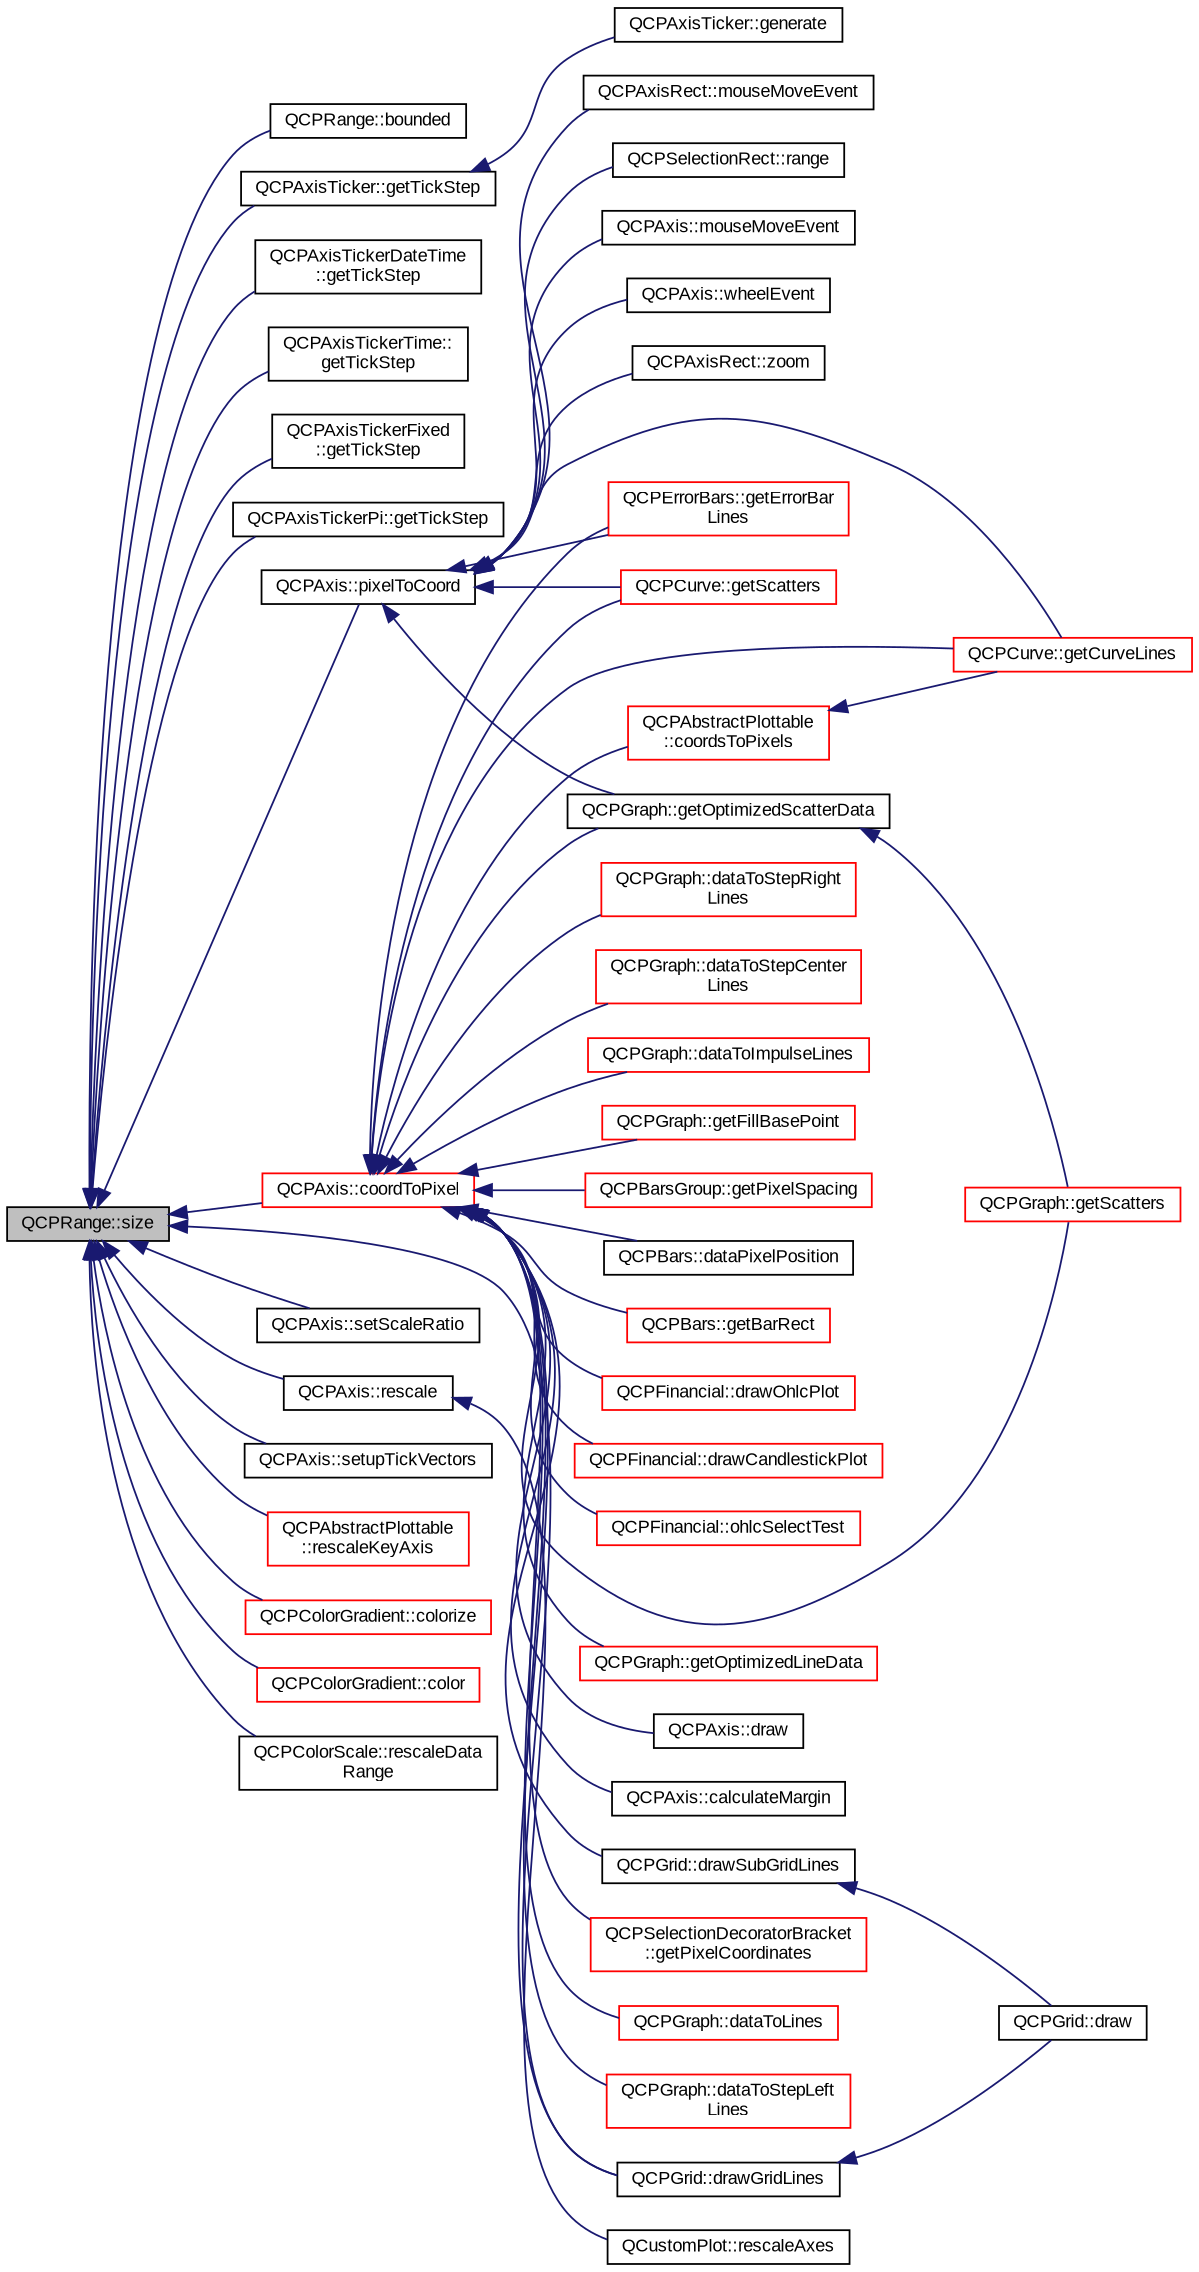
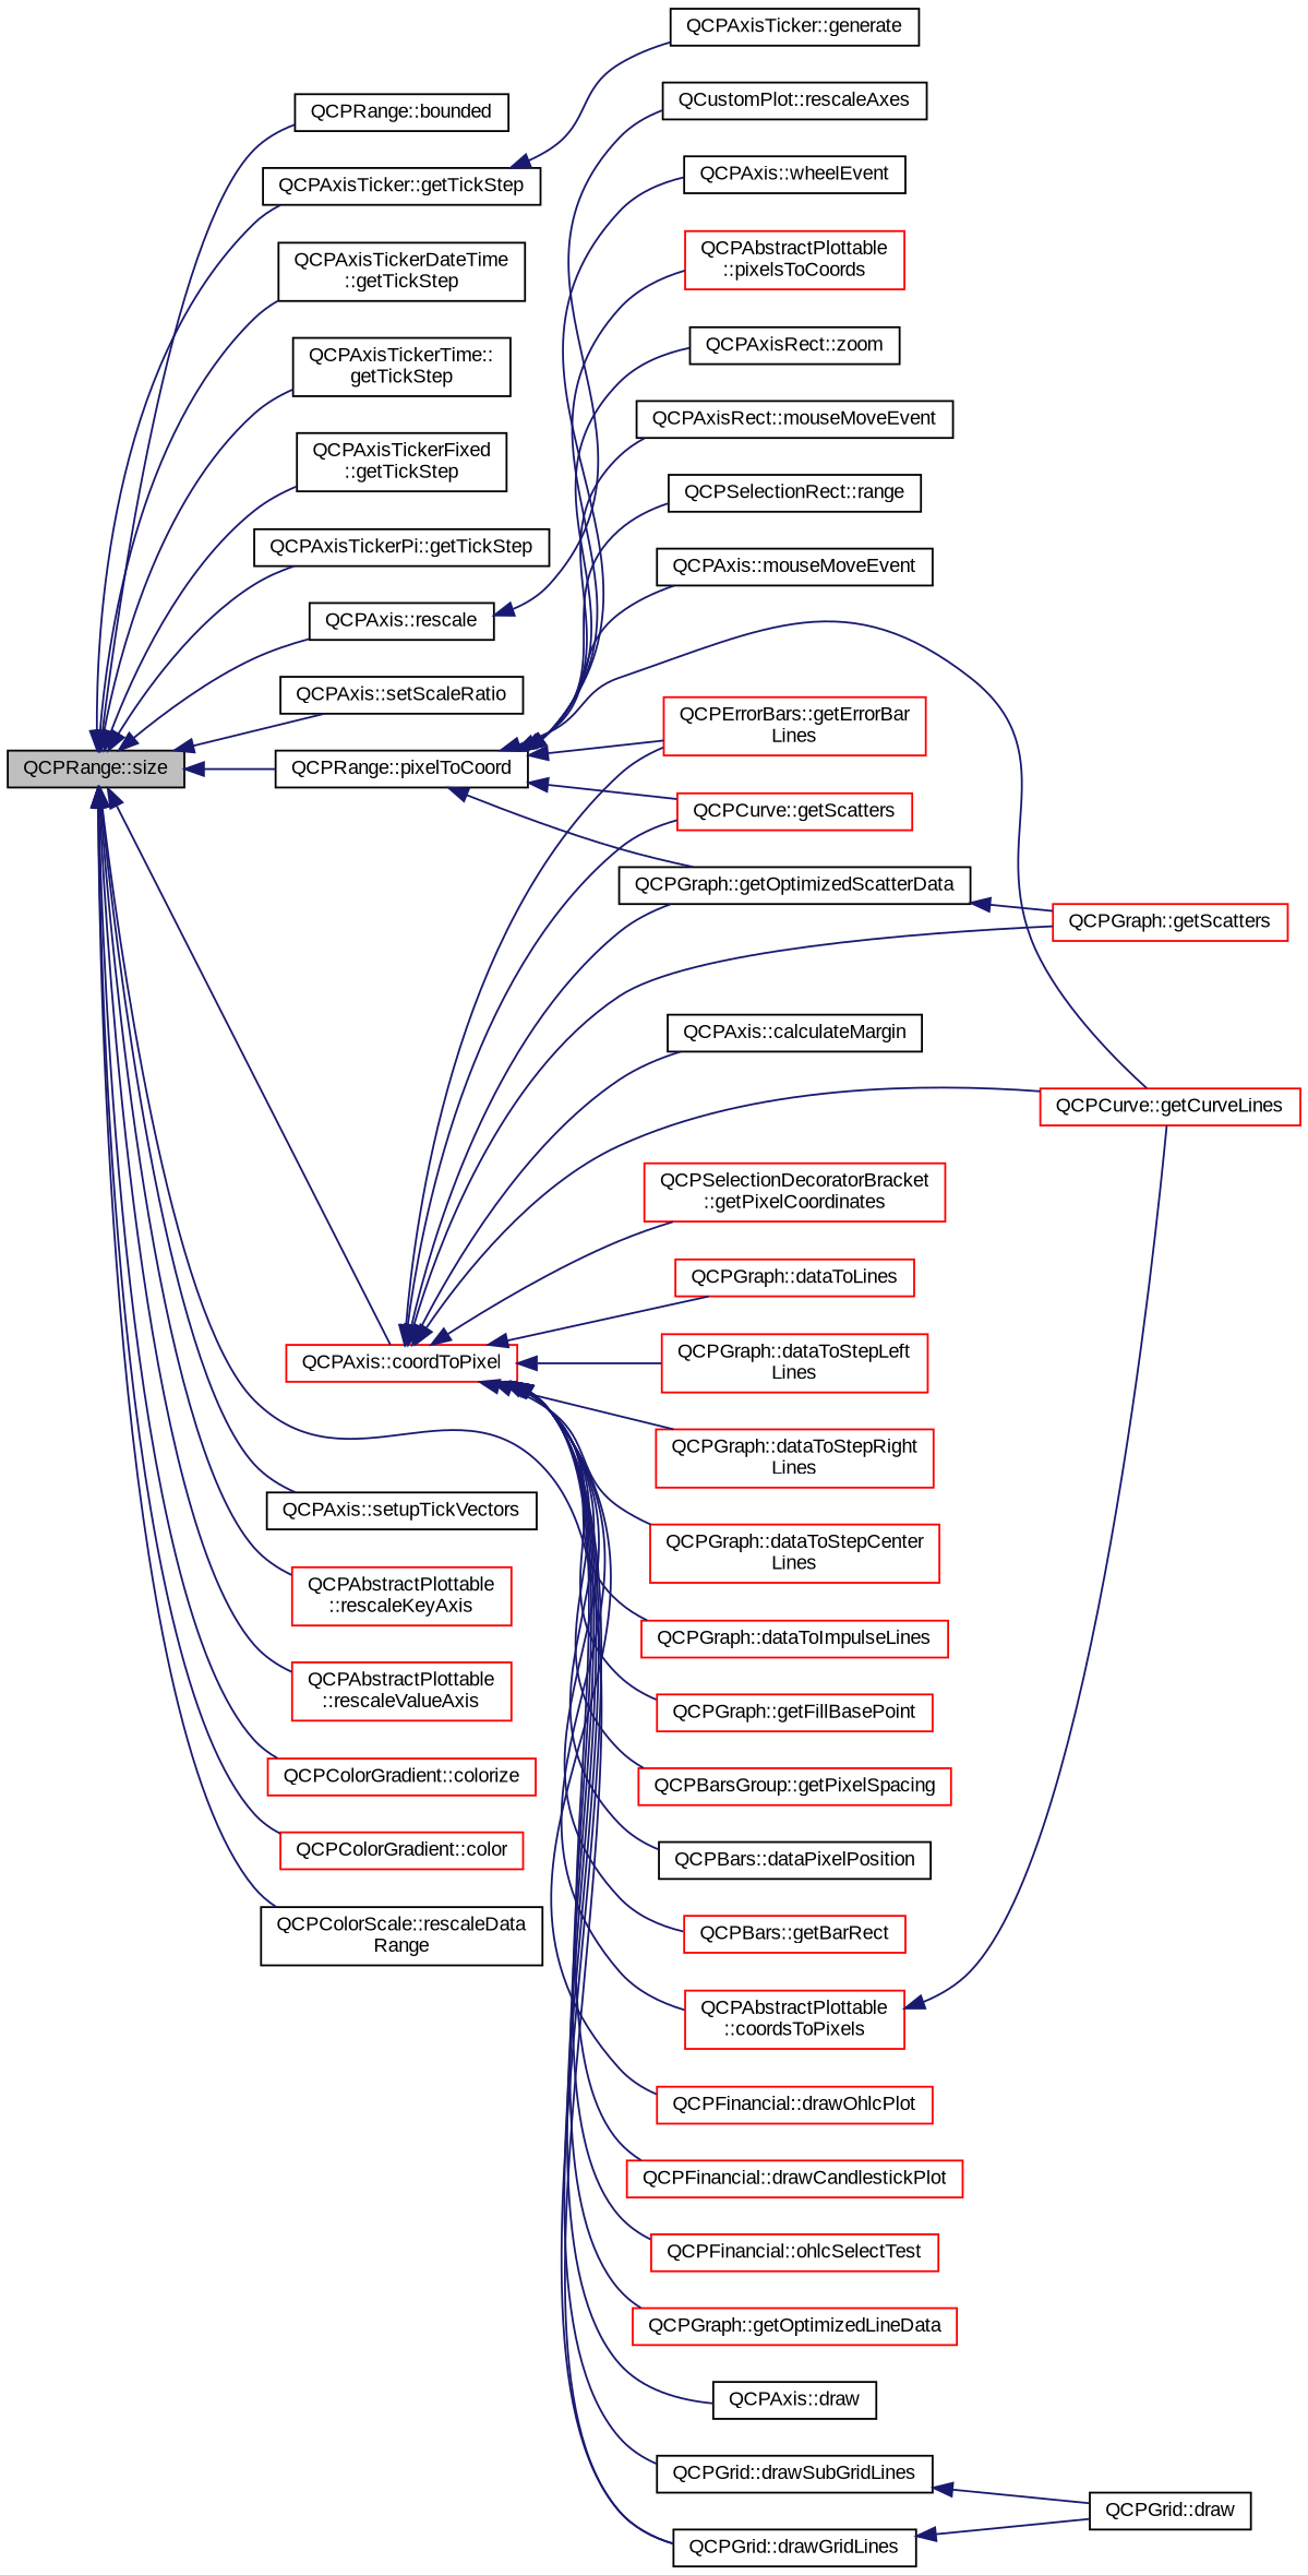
  digraph {
    fontname="Liberation Sans"
    rankdir=LR
    node [color=black fillcolor=white fontname="Liberation Sans" fontsize=10 shape=record style=filled]
    edge [color=midnightblue dir=back fontname="Liberation Sans" fontsize=10 labelfontname=Helvetica labelfontsize=10 style=solid]
    n1 [fillcolor=grey75 fontcolor=black height=0.2 label="QCPRange::size" width=0.4]
    n2 [height=0.2 label="QCPRange::bounded" width=0.4]
    n3 [height=0.2 label="QCPAxisTicker::getTickStep" width=0.4]
    n4 [height=0.2 label="QCPAxisTickerDateTime\l::getTickStep" width=0.4]
    n5 [height=0.2 label="QCPAxisTickerTime::\lgetTickStep" width=0.4]
    n6 [height=0.2 label="QCPAxisTickerFixed\l::getTickStep" width=0.4]
    n7 [height=0.2 label="QCPAxisTickerPi::getTickStep" width=0.4]
    n8 [height=0.2 label="QCPGrid::drawGridLines" width=0.4]
    n9 [height=0.2 label="QCPAxis::setScaleRatio" width=0.4]
    n10 [height=0.2 label="QCPAxis::rescale" width=0.4]
-   n11 [height=0.2 label="QCPAxis::pixelToCoord" width=0.4]
+   n11 [height=0.2 label="QCPRange::pixelToCoord" width=0.4]
    n12 [color=red height=0.2 label="QCPAxis::coordToPixel" width=0.4]
    n13 [height=0.2 label="QCPAxis::setupTickVectors" width=0.4]
    n14 [color=red height=0.2 label="QCPAbstractPlottable\l::rescaleKeyAxis" width=0.4]
+   n15 [color=red height=0.2 label="QCPAbstractPlottable\l::rescaleValueAxis" width=0.4]
    n16 [color=red height=0.2 label="QCPColorGradient::colorize" width=0.4]
    n17 [color=red height=0.2 label="QCPColorGradient::color" width=0.4]
    n18 [height=0.2 label="QCPColorScale::rescaleData\lRange" width=0.4]
    n19 [height=0.2 label="QCPAxisTicker::generate" width=0.4]
    n20 [height=0.2 label="QCPGrid::draw" width=0.4]
    n21 [height=0.2 label="QCustomPlot::rescaleAxes" width=0.4]
    n22 [height=0.2 label="QCPSelectionRect::range" width=0.4]
    n23 [height=0.2 label="QCPAxis::mouseMoveEvent" width=0.4]
    n24 [height=0.2 label="QCPAxis::wheelEvent" width=0.4]
+   n25 [color=red height=0.2 label="QCPAbstractPlottable\l::pixelsToCoords" width=0.4]
    n26 [height=0.2 label="QCPAxisRect::zoom" width=0.4]
    n27 [height=0.2 label="QCPAxisRect::mouseMoveEvent" width=0.4]
    n28 [height=0.2 label="QCPGraph::getOptimizedScatterData" width=0.4]
    n29 [color=red height=0.2 label="QCPCurve::getCurveLines" width=0.4]
    n30 [color=red height=0.2 label="QCPCurve::getScatters" width=0.4]
    n31 [color=red height=0.2 label="QCPErrorBars::getErrorBar\lLines" width=0.4]
    n32 [color=red height=0.2 label="QCPGraph::getOptimizedLineData" width=0.4]
    n33 [color=red height=0.2 label="QCPGraph::getScatters" width=0.4]
    n34 [height=0.2 label="QCPGrid::drawSubGridLines" width=0.4]
    n35 [height=0.2 label="QCPAxis::draw" width=0.4]
    n36 [height=0.2 label="QCPAxis::calculateMargin" width=0.4]
    n37 [color=red height=0.2 label="QCPAbstractPlottable\l::coordsToPixels" width=0.4]
    n38 [color=red height=0.2 label="QCPSelectionDecoratorBracket\l::getPixelCoordinates" width=0.4]
    n39 [color=red height=0.2 label="QCPGraph::dataToLines" width=0.4]
    n40 [color=red height=0.2 label="QCPGraph::dataToStepLeft\lLines" width=0.4]
    n41 [color=red height=0.2 label="QCPGraph::dataToStepRight\lLines" width=0.4]
    n42 [color=red height=0.2 label="QCPGraph::dataToStepCenter\lLines" width=0.4]
    n43 [color=red height=0.2 label="QCPGraph::dataToImpulseLines" width=0.4]
    n44 [color=red height=0.2 label="QCPGraph::getFillBasePoint" width=0.4]
    n45 [color=red height=0.2 label="QCPBarsGroup::getPixelSpacing" width=0.4]
    n46 [height=0.2 label="QCPBars::dataPixelPosition" width=0.4]
    n47 [color=red height=0.2 label="QCPBars::getBarRect" width=0.4]
    n48 [color=red height=0.2 label="QCPFinancial::drawOhlcPlot" width=0.4]
    n49 [color=red height=0.2 label="QCPFinancial::drawCandlestickPlot" width=0.4]
    n50 [color=red height=0.2 label="QCPFinancial::ohlcSelectTest" width=0.4]
    n1 -> n2
    n1 -> n3
    n1 -> n4
    n1 -> n5
    n1 -> n6
    n1 -> n7
    n1 -> n8
    n1 -> n9
    n1 -> n10
    n1 -> n11
    n1 -> n12
    n1 -> n13
    n1 -> n14
+   n1 -> n15
    n1 -> n16
    n1 -> n17
    n1 -> n18
    n3 -> n19
    n8 -> n20
    n10 -> n21
    n11 -> n22
    n11 -> n23
    n11 -> n24
+   n11 -> n25
    n11 -> n26
    n11 -> n27
    n11 -> n28
    n11 -> n29
    n11 -> n30
    n11 -> n31
    n12 -> n8
    n12 -> n28
    n12 -> n29
    n12 -> n30
    n12 -> n31
    n12 -> n32
    n12 -> n33
    n12 -> n34
    n12 -> n35
    n12 -> n36
    n12 -> n37
    n12 -> n38
    n12 -> n39
    n12 -> n40
    n12 -> n41
    n12 -> n42
    n12 -> n43
    n12 -> n44
    n12 -> n45
    n12 -> n46
    n12 -> n47
    n12 -> n48
    n12 -> n49
    n12 -> n50
    n28 -> n33
    n34 -> n20
    n37 -> n29
  }
